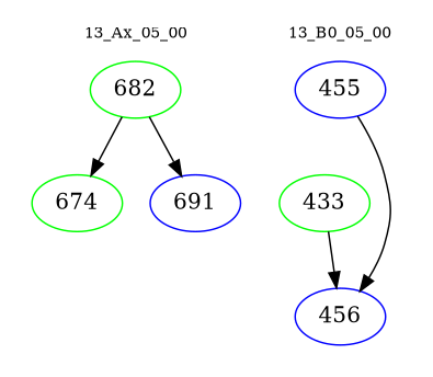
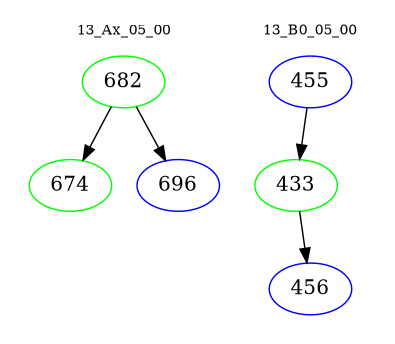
  digraph {
    node [color=green]
    edge [color=black]
    n1 [label=682]
    n2 [label=674]
-   n3 [color=blue label=691]
+   n3 [color=blue label=696]
    n4 [color=blue label=455]
    n5 [label=433]
    n6 [color=blue label=456]
    subgraph cluster_1 {
      color=white
      fontsize=10
      label="13_Ax_05_00"
      n1
      n2
      n3
    }
    subgraph cluster_2 {
      color=white
      fontsize=10
      label="13_B0_05_00"
      n4
      n5
      n6
    }
    n1 -> n2
    n1 -> n3
-   n4 -> n6
+   n4 -> n5
    n5 -> n6
  }
